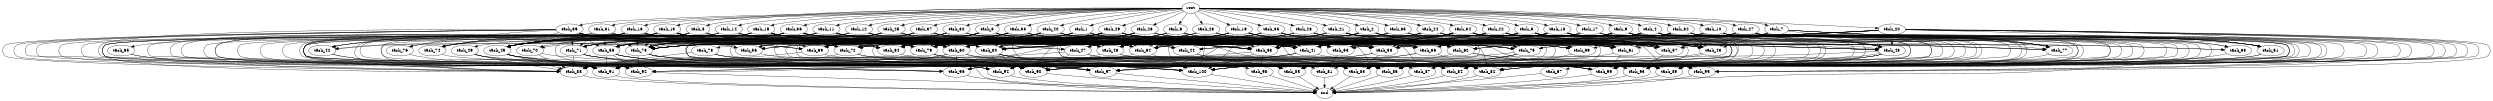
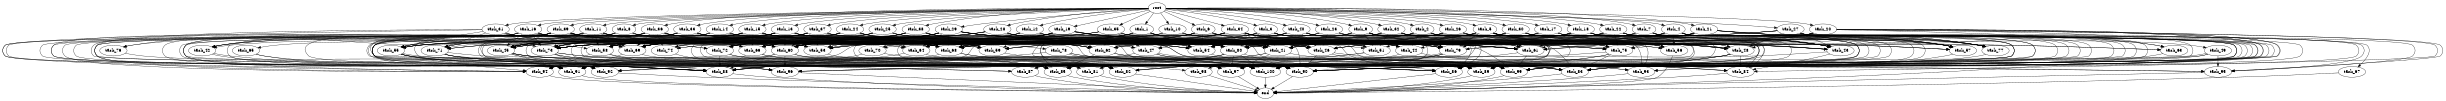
  digraph {
    task_15
    task_73
    task_45
    task_54
    task_58
    task_44
    task_66
    task_71
    task_79
    task_90
    task_42
    task_46
    task_41
    task_68
    task_69
    task_91
    task_99
    task_92
    task_83
    task_81
    task_96
    task_85
    task_100
    task_84
    task_86
    task_88
    task_94
    task_98
    task_82
    task_97
    end
    task_89
    task_77
    task_62
    task_93
    task_59
    task_20
    task_63
    task_60
    task_61
    task_95
    task_48
    task_53
    task_80
    task_75
    task_87
    task_17
    task_43
    task_24
    task_64
    task_23
    task_11
    task_47
    task_13
    task_56
    task_74
    task_65
    task_72
    task_55
    task_16
    task_30
    task_57
    task_49
    task_76
    task_34
    task_51
    task_25
    task_67
    task_29
    task_2
    task_4
    task_36
    task_5
    task_31
    task_1
    task_70
    task_19
    task_40
    task_6
    task_22
    task_3
    task_14
    task_18
    task_10
    task_78
    task_21
    task_32
    task_12
    task_9
    task_26
    task_27
    task_39
    task_38
    task_28
    task_8
    task_33
    root
    task_7
    task_35
    task_37
    task_15 -> task_73
    task_15 -> task_45
    task_15 -> task_54
    task_15 -> task_58
    task_15 -> task_44
    task_15 -> task_66
    task_15 -> task_71
    task_15 -> task_79
    task_15 -> task_90
    task_15 -> task_42
    task_15 -> task_46
    task_15 -> task_41
    task_15 -> task_68
    task_15 -> task_69
    task_15 -> task_91
    task_73 -> task_99
    task_73 -> task_92
    task_73 -> task_83
    task_73 -> task_81
    task_73 -> task_96
    task_45 -> task_91
    task_45 -> task_85
    task_45 -> task_100
    task_45 -> task_84
    task_45 -> task_86
    task_45 -> task_88
    task_54 -> task_90
    task_58 -> task_83
    task_58 -> task_88
    task_58 -> task_94
    task_44 -> task_84
    task_44 -> task_98
    task_66 -> task_100
    task_66 -> task_88
    task_66 -> task_82
    task_71 -> task_90
    task_71 -> task_99
    task_71 -> task_88
    task_71 -> task_82
    task_71 -> task_97
    task_79 -> task_90
    task_79 -> task_91
    task_79 -> task_100
    task_79 -> task_97
    task_90 -> end
    task_42 -> task_91
    task_42 -> task_88
    task_46 -> task_90
    task_46 -> task_84
    task_46 -> task_86
    task_41 -> task_96
    task_41 -> task_94
    task_41 -> task_97
    task_41 -> task_89
    task_68 -> task_100
    task_68 -> task_94
    task_68 -> task_98
    task_69 -> task_91
    task_69 -> task_82
    task_91 -> end
    task_99 -> end
    task_92 -> end
    task_83 -> end
    task_81 -> end
    task_96 -> end
    task_85 -> end
    task_100 -> end
    task_84 -> end
    task_86 -> end
    task_88 -> end
    task_94 -> end
    task_98 -> end
    task_82 -> end
    task_97 -> end
    task_89 -> end
    task_77 -> task_89
    task_62 -> task_99
    task_62 -> task_85
    task_62 -> task_93
    task_93 -> end
    task_59 -> task_82
    task_20 -> task_58
    task_20 -> task_90
    task_20 -> task_92
    task_20 -> task_83
    task_20 -> task_100
    task_20 -> task_84
    task_20 -> task_82
    task_20 -> task_62
    task_20 -> task_63
    task_20 -> task_60
    task_20 -> task_61
    task_20 -> task_95
    task_20 -> task_48
    task_20 -> task_53
    task_20 -> task_80
    task_20 -> task_75
    task_63 -> end
    task_60 -> task_91
    task_60 -> task_96
    task_60 -> task_85
    task_60 -> task_88
    task_60 -> task_93
    task_61 -> task_99
    task_61 -> task_87
    task_95 -> end
    task_48 -> task_100
    task_48 -> task_84
    task_48 -> task_86
    task_48 -> task_88
    task_48 -> task_89
    task_53 -> task_81
    task_80 -> task_90
-   task_80 -> task_83
+   task_80 -> task_81
    task_80 -> task_85
    task_80 -> task_100
    task_80 -> task_94
    task_80 -> task_97
    task_75 -> task_91
    task_75 -> task_83
    task_75 -> task_100
    task_75 -> task_86
    task_87 -> end
    task_17 -> task_73
    task_17 -> task_46
    task_17 -> task_68
    task_17 -> task_99
    task_17 -> task_89
    task_17 -> task_77
    task_17 -> task_59
    task_17 -> task_80
    task_17 -> task_43
    task_43 -> task_84
    task_43 -> task_97
    task_24 -> task_58
    task_24 -> task_66
    task_24 -> task_68
    task_24 -> task_69
    task_24 -> task_91
    task_24 -> task_100
    task_24 -> task_86
    task_24 -> task_62
    task_24 -> task_59
    task_24 -> task_60
    task_24 -> task_61
    task_24 -> task_80
    task_24 -> task_64
    task_64 -> task_100
    task_64 -> task_88
    task_23 -> task_79
    task_23 -> task_46
    task_23 -> task_68
    task_23 -> task_69
    task_23 -> task_100
    task_23 -> task_84
    task_23 -> task_62
    task_23 -> task_60
    task_23 -> task_43
    task_11 -> task_73
    task_11 -> task_45
    task_11 -> task_58
    task_11 -> task_66
    task_11 -> task_90
    task_11 -> task_42
    task_11 -> task_68
    task_11 -> task_69
    task_11 -> task_91
    task_11 -> task_94
    task_11 -> task_59
    task_11 -> task_60
    task_11 -> task_75
    task_11 -> task_47
    task_47 -> task_90
    task_47 -> task_91
    task_47 -> task_83
    task_47 -> task_86
    task_13 -> task_73
    task_13 -> task_45
    task_13 -> task_54
    task_13 -> task_71
    task_13 -> task_79
    task_13 -> task_90
    task_13 -> task_68
    task_13 -> task_96
    task_13 -> task_88
    task_13 -> task_60
    task_13 -> task_75
    task_13 -> task_43
    task_13 -> task_56
    task_13 -> task_74
    task_13 -> task_65
    task_13 -> task_72
    task_56 -> end
    task_74 -> task_96
    task_65 -> task_92
    task_65 -> task_88
    task_72 -> task_83
    task_72 -> task_85
    task_72 -> task_88
    task_55 -> task_91
    task_55 -> task_92
    task_55 -> task_83
    task_55 -> task_94
    task_55 -> task_97
    task_55 -> task_87
    task_16 -> task_73
    task_16 -> task_45
    task_16 -> task_54
    task_16 -> task_66
    task_16 -> task_69
    task_16 -> task_91
    task_16 -> task_88
    task_16 -> task_97
    task_16 -> task_89
    task_16 -> task_62
    task_16 -> task_95
    task_16 -> task_72
    task_30 -> task_45
    task_30 -> task_54
    task_30 -> task_79
    task_30 -> task_99
    task_30 -> task_77
    task_30 -> task_60
    task_30 -> task_43
    task_30 -> task_56
    task_30 -> task_74
    task_30 -> task_57
    task_30 -> task_49
    task_57 -> task_93
    task_49 -> task_90
    task_49 -> task_91
    task_49 -> task_88
    task_49 -> task_95
    task_76 -> task_91
    task_34 -> task_73
    task_34 -> task_58
    task_34 -> task_44
    task_34 -> task_79
    task_34 -> task_90
    task_34 -> task_46
    task_34 -> task_41
    task_34 -> task_68
    task_34 -> task_99
    task_34 -> task_85
    task_34 -> task_88
    task_34 -> task_77
    task_34 -> task_93
    task_34 -> task_48
    task_34 -> task_53
    task_34 -> task_64
    task_34 -> task_47
    task_34 -> task_51
    task_51 -> task_91
    task_51 -> task_82
    task_25 -> task_69
    task_25 -> task_91
    task_25 -> task_82
    task_25 -> task_62
    task_25 -> task_60
    task_25 -> task_61
    task_25 -> task_95
    task_25 -> task_47
    task_25 -> task_74
    task_25 -> task_55
    task_67 -> end
    task_29 -> task_45
    task_29 -> task_54
    task_29 -> task_66
    task_29 -> task_71
    task_29 -> task_42
    task_29 -> task_68
    task_29 -> task_69
    task_29 -> task_99
    task_29 -> task_86
    task_29 -> task_61
    task_29 -> task_48
    task_29 -> task_53
    task_29 -> task_80
    task_29 -> task_75
    task_29 -> task_43
    task_29 -> task_64
    task_29 -> task_72
    task_29 -> task_55
    task_2 -> task_73
    task_2 -> task_45
    task_2 -> task_54
    task_2 -> task_44
    task_2 -> task_41
    task_2 -> task_69
    task_2 -> task_83
    task_2 -> task_86
    task_2 -> task_59
    task_2 -> task_48
    task_2 -> task_75
    task_2 -> task_43
    task_2 -> task_57
    task_4 -> task_90
    task_4 -> task_46
    task_4 -> task_41
    task_4 -> task_68
    task_4 -> task_85
    task_4 -> task_86
    task_4 -> task_94
    task_4 -> task_97
    task_4 -> task_89
    task_4 -> task_77
    task_4 -> task_61
    task_4 -> task_53
    task_4 -> task_56
    task_4 -> task_72
    task_36 -> task_73
    task_36 -> task_45
    task_36 -> task_58
    task_36 -> task_90
    task_36 -> task_42
    task_36 -> task_46
    task_36 -> task_41
    task_36 -> task_69
    task_36 -> task_92
    task_36 -> task_62
    task_36 -> task_59
    task_36 -> task_60
    task_36 -> task_53
    task_36 -> task_74
    task_36 -> task_55
    task_5 -> task_54
    task_5 -> task_58
    task_5 -> task_79
    task_5 -> task_41
    task_5 -> task_68
    task_5 -> task_69
    task_5 -> task_91
    task_5 -> task_99
    task_5 -> task_85
    task_5 -> task_86
    task_5 -> task_94
    task_5 -> task_82
    task_5 -> task_97
    task_5 -> task_77
    task_5 -> task_61
    task_5 -> task_75
    task_5 -> task_43
    task_5 -> task_56
    task_5 -> task_55
    task_5 -> task_57
    task_31 -> task_73
    task_31 -> task_58
    task_31 -> task_71
    task_31 -> task_69
    task_31 -> task_91
    task_31 -> task_85
    task_31 -> task_60
    task_31 -> task_55
    task_1 -> task_73
    task_1 -> task_45
    task_1 -> task_54
    task_1 -> task_44
    task_1 -> task_46
    task_1 -> task_41
    task_1 -> task_60
    task_1 -> task_61
    task_1 -> task_80
    task_1 -> task_43
    task_1 -> task_64
    task_1 -> task_70
    task_70 -> task_100
    task_70 -> task_88
    task_19 -> task_54
    task_19 -> task_58
    task_19 -> task_90
    task_19 -> task_41
    task_19 -> task_68
    task_19 -> task_97
    task_19 -> task_59
    task_19 -> task_63
    task_19 -> task_60
    task_19 -> task_61
    task_19 -> task_48
    task_19 -> task_53
    task_19 -> task_80
    task_19 -> task_64
    task_19 -> task_72
    task_19 -> task_55
    task_40 -> task_45
    task_40 -> task_54
    task_40 -> task_79
    task_40 -> task_46
    task_40 -> task_68
    task_40 -> task_69
    task_40 -> task_86
    task_40 -> task_48
    task_40 -> task_80
    task_40 -> task_75
    task_40 -> task_43
    task_40 -> task_56
    task_40 -> task_72
    task_6 -> task_54
    task_6 -> task_44
    task_6 -> task_79
    task_6 -> task_41
    task_6 -> task_68
    task_6 -> task_69
    task_6 -> task_92
    task_6 -> task_100
    task_6 -> task_82
    task_6 -> task_61
    task_6 -> task_64
    task_6 -> task_72
    task_6 -> task_57
    task_22 -> task_90
    task_22 -> task_46
    task_22 -> task_41
    task_22 -> task_68
    task_22 -> task_69
    task_22 -> task_91
    task_22 -> task_99
    task_22 -> task_83
    task_22 -> task_60
    task_22 -> task_61
    task_22 -> task_75
    task_22 -> task_43
    task_22 -> task_57
    task_3 -> task_73
    task_3 -> task_54
    task_3 -> task_44
    task_3 -> task_79
    task_3 -> task_41
    task_3 -> task_69
    task_3 -> task_83
    task_3 -> task_86
    task_3 -> task_97
    task_3 -> task_77
    task_3 -> task_80
    task_3 -> task_64
    task_3 -> task_56
    task_3 -> task_74
    task_14 -> task_73
    task_14 -> task_45
    task_14 -> task_46
    task_14 -> task_68
    task_14 -> task_86
    task_14 -> task_94
    task_14 -> task_80
    task_14 -> task_64
    task_18 -> task_73
    task_18 -> task_44
    task_18 -> task_66
    task_18 -> task_79
    task_18 -> task_68
    task_18 -> task_99
    task_18 -> task_92
    task_18 -> task_96
    task_18 -> task_77
    task_18 -> task_93
    task_18 -> task_60
    task_18 -> task_61
    task_18 -> task_48
    task_18 -> task_80
    task_18 -> task_57
    task_10 -> task_73
    task_10 -> task_58
    task_10 -> task_99
    task_10 -> task_89
    task_10 -> task_77
    task_10 -> task_60
    task_10 -> task_51
    task_78 -> task_90
    task_78 -> task_99
    task_78 -> task_88
    task_78 -> task_89
    task_21 -> task_45
    task_21 -> task_79
    task_21 -> task_90
    task_21 -> task_46
    task_21 -> task_68
    task_21 -> task_83
    task_21 -> task_85
    task_21 -> task_89
    task_21 -> task_59
    task_21 -> task_61
    task_21 -> task_80
    task_21 -> task_75
    task_21 -> task_57
    task_21 -> task_67
    task_32 -> task_73
    task_32 -> task_54
    task_32 -> task_41
    task_32 -> task_99
    task_32 -> task_85
    task_32 -> task_86
    task_32 -> task_82
    task_32 -> task_61
    task_32 -> task_48
    task_32 -> task_53
    task_32 -> task_43
    task_32 -> task_64
    task_32 -> task_51
    task_12 -> task_73
    task_12 -> task_45
    task_12 -> task_79
    task_12 -> task_41
    task_12 -> task_68
    task_12 -> task_88
    task_12 -> task_63
    task_12 -> task_80
    task_12 -> task_70
    task_9 -> task_73
    task_9 -> task_54
    task_9 -> task_58
    task_9 -> task_66
    task_9 -> task_79
    task_9 -> task_81
    task_9 -> task_96
    task_9 -> task_84
    task_9 -> task_86
    task_9 -> task_89
    task_9 -> task_61
    task_9 -> task_48
    task_9 -> task_75
    task_9 -> task_72
    task_9 -> task_51
    task_26 -> task_54
    task_26 -> task_71
    task_26 -> task_79
    task_26 -> task_90
    task_26 -> task_41
    task_26 -> task_100
    task_26 -> task_61
    task_26 -> task_80
    task_26 -> task_43
    task_26 -> task_64
    task_26 -> task_47
    task_26 -> task_57
    task_27 -> task_66
    task_27 -> task_90
    task_27 -> task_69
    task_27 -> task_83
    task_27 -> task_77
    task_27 -> task_62
    task_27 -> task_59
    task_27 -> task_63
    task_27 -> task_95
    task_27 -> task_48
    task_27 -> task_43
    task_27 -> task_57
    task_39 -> task_45
    task_39 -> task_54
    task_39 -> task_71
    task_39 -> task_46
    task_39 -> task_68
    task_39 -> task_69
    task_39 -> task_91
    task_39 -> task_96
    task_39 -> task_85
    task_39 -> task_88
    task_39 -> task_94
    task_39 -> task_61
    task_39 -> task_53
    task_39 -> task_80
    task_39 -> task_56
    task_39 -> task_72
    task_39 -> task_55
    task_39 -> task_76
    task_38 -> task_45
    task_38 -> task_54
    task_38 -> task_69
    task_38 -> task_100
    task_38 -> task_62
    task_38 -> task_59
    task_38 -> task_60
    task_38 -> task_61
    task_38 -> task_53
    task_38 -> task_80
    task_38 -> task_72
    task_38 -> task_55
    task_38 -> task_78
    task_28 -> task_45
    task_28 -> task_58
    task_28 -> task_66
    task_28 -> task_46
    task_28 -> task_41
    task_28 -> task_82
    task_28 -> task_89
    task_28 -> task_62
    task_28 -> task_60
    task_28 -> task_80
    task_8 -> task_73
    task_8 -> task_79
    task_8 -> task_46
    task_8 -> task_92
    task_8 -> task_94
    task_8 -> task_89
    task_8 -> task_62
    task_8 -> task_60
    task_8 -> task_55
    task_33 -> task_73
    task_33 -> task_58
    task_33 -> task_71
    task_33 -> task_41
    task_33 -> task_68
    task_33 -> task_85
    task_33 -> task_53
    task_33 -> task_87
    task_33 -> task_64
    task_33 -> task_57
    task_33 -> task_76
    task_33 -> task_51
    root -> task_15
    root -> task_20
    root -> task_17
    root -> task_24
    root -> task_23
    root -> task_11
    root -> task_13
    root -> task_16
    root -> task_30
    root -> task_34
    root -> task_25
    root -> task_29
    root -> task_2
    root -> task_4
    root -> task_36
    root -> task_5
    root -> task_31
    root -> task_1
    root -> task_19
    root -> task_40
    root -> task_6
    root -> task_22
    root -> task_3
    root -> task_14
    root -> task_18
    root -> task_10
    root -> task_21
    root -> task_32
    root -> task_12
    root -> task_9
    root -> task_26
    root -> task_27
    root -> task_39
    root -> task_38
    root -> task_28
    root -> task_8
    root -> task_33
    root -> task_7
    root -> task_35
    root -> task_37
    task_7 -> task_88
    task_7 -> task_62
    task_7 -> task_60
    task_7 -> task_95
    task_7 -> task_48
    task_7 -> task_87
    task_7 -> task_43
    task_7 -> task_55
    task_7 -> task_57
    task_7 -> task_51
    task_35 -> task_58
    task_35 -> task_71
    task_35 -> task_41
    task_35 -> task_62
    task_35 -> task_93
    task_35 -> task_60
    task_35 -> task_48
    task_35 -> task_53
    task_35 -> task_43
    task_35 -> task_47
    task_37 -> task_73
    task_37 -> task_45
    task_37 -> task_58
    task_37 -> task_79
    task_37 -> task_42
    task_37 -> task_41
    task_37 -> task_69
    task_37 -> task_88
    task_37 -> task_60
    task_37 -> task_53
    task_37 -> task_75
    task_37 -> task_72
    task_37 -> task_57
  }
